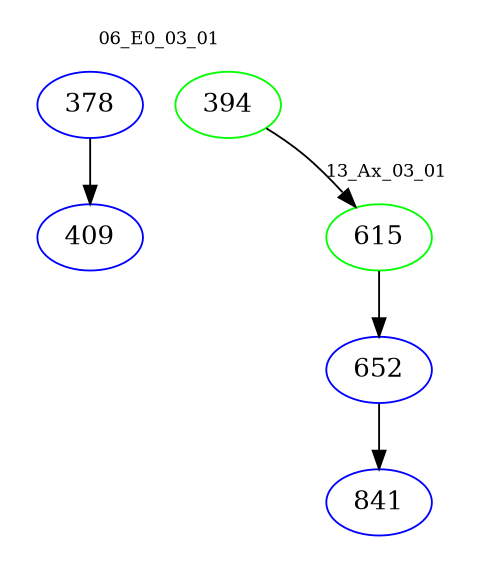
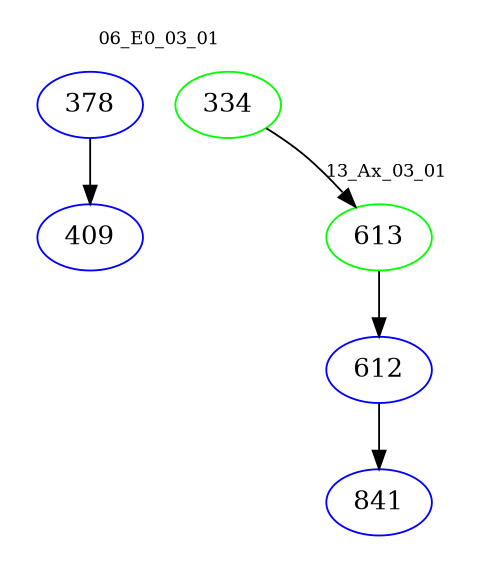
  digraph {
    node [color=blue]
    edge [color=black]
-   n1 [color=green label=615]
-   n2 [label=652]
+   n1 [color=green label=613]
+   n2 [label=612]
    n3 [label=841]
-   n4 [color=green label=394]
+   n4 [color=green label=334]
    n5 [label=378]
    n6 [label=409]
    subgraph cluster_1 {
      color=white
      fontsize=10
      label="13_Ax_03_01"
      n1
      n2
      n3
    }
    subgraph cluster_2 {
      color=white
      fontsize=10
      label="06_E0_03_01"
      n4
      n5
      n6
    }
    n1 -> n2
    n2 -> n3
    n4 -> n1
    n5 -> n6
  }
